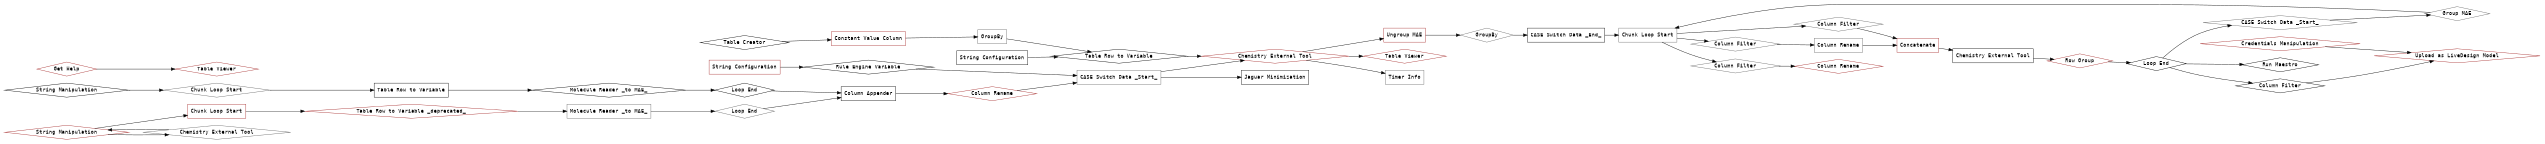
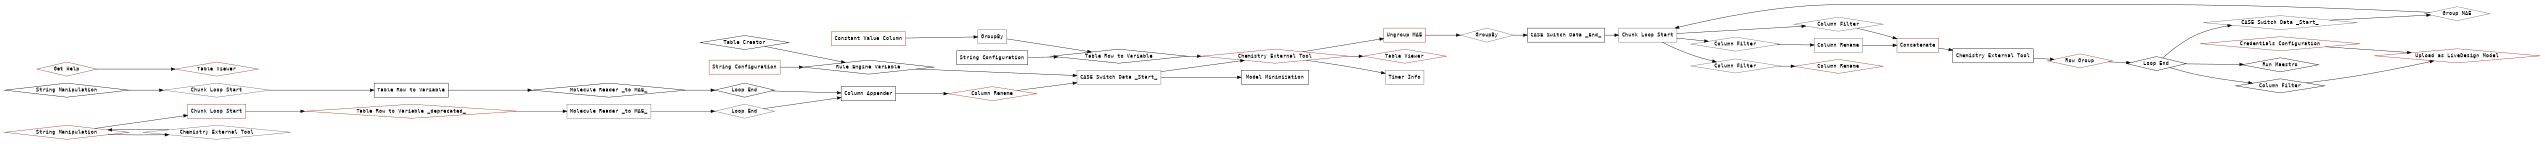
  digraph {
    fontname="DejaVu Sans Mono"
    rankdir=LR
    node [color=brown fontname="DejaVu Sans Mono" shape=diamond]
    edge [fontname="DejaVu Sans Mono"]
    n1 [color=black label="Column Appender" shape=box]
    n2 [label="Column Rename"]
    n3 [color=gray40 label="CASE Switch Data _Start_" shape=box]
    n4 [label="Chemistry External Tool"]
-   n5 [color=black label="Jaguar Minimization" shape=box]
+   n5 [color=black label="Model Minimization" shape=box]
    n6 [color=black label="Table Row to Variable" shape=box]
    n7 [color=black label="Molecule Reader _to MAE_"]
    n8 [color=black label="Loop End"]
    n9 [color=black label="Table Creator"]
    n10 [label="Constant Value Column" shape=box]
    n11 [color=gray40 label=GroupBy shape=box]
    n12 [color=black label="Table Row to Variable"]
    n13 [color=gray40 label="Column Rename" shape=box]
    n14 [label=Concatenate shape=box]
    n15 [color=black label="Chemistry External Tool" shape=box]
    n16 [label="Row Group"]
    n17 [color=black label="Rule Engine Variable"]
    n18 [label="Ungroup MAE" shape=box]
    n19 [label="Table Viewer"]
    n20 [color=gray40 label="Timer Info" shape=box]
    n21 [color=black label="Loop End"]
    n22 [color=black label="Column Filter"]
    n23 [color=gray40 label="CASE Switch Data _Start_"]
    n24 [color=black label="Run Maestro"]
    n25 [label="Upload as LiveDesign Model"]
    n26 [color=gray40 label="Group MAE"]
    n27 [color=black label="String Manipulation"]
    n28 [color=gray40 label="Chunk Loop Start"]
    n29 [color=gray40 label="Chunk Loop Start" shape=box]
    n30 [label="String Manipulation"]
    n31 [color=gray40 label="Chemistry External Tool"]
    n32 [label="Chunk Loop Start" shape=box]
    n33 [label="Table Row to Variable _deprecated_"]
    n34 [color=gray40 label="Molecule Reader _to MAE_" shape=box]
    n35 [color=gray40 label="Loop End"]
    n36 [color=black label="CASE Switch Data _End_" shape=box]
    n37 [color=gray40 label="Column Filter"]
    n38 [color=gray40 label="Column Filter"]
    n39 [color=gray40 label="Column Filter"]
    n40 [label="Column Rename"]
    n41 [color=gray40 label=GroupBy]
-   n42 [label="Credentials Manipulation"]
+   n42 [label="Credentials Configuration"]
    n43 [label="String Configuration" shape=box]
    n44 [label="Get Help"]
    n45 [label="Table Viewer"]
    n46 [color=black label="String Configuration" shape=box]
    n1 -> n2
    n2 -> n3
    n3 -> n4
    n3 -> n5
    n4 -> n18
    n4 -> n19
    n4 -> n20
    n6 -> n7
    n7 -> n8
    n8 -> n1
-   n9 -> n10
+   n9 -> n17
    n10 -> n11
    n11 -> n12
    n12 -> n4
    n13 -> n14
    n14 -> n15
    n15 -> n16
    n16 -> n21
    n17 -> n3
    n18 -> n41
    n21 -> n22
    n21 -> n23
    n21 -> n24
    n22 -> n25
    n23 -> n26
    n26 -> n29
    n27 -> n28
    n28 -> n6
    n29 -> n37
    n29 -> n38
    n29 -> n39
    n30 -> n31
    n30 -> n32
    n31 -> n30
    n32 -> n33
    n33 -> n34
    n34 -> n35
    n35 -> n1
    n36 -> n29
    n37 -> n14
    n38 -> n13
    n39 -> n40
    n41 -> n36
    n42 -> n25
    n43 -> n17
    n44 -> n45
    n46 -> n12
  }
